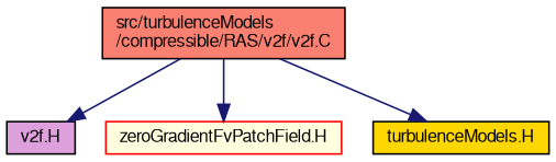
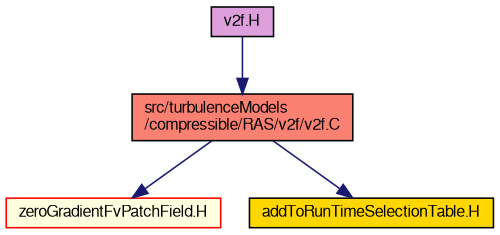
  digraph {
    node [color=black fontname=FreeSans fontsize=10 shape=record style=filled]
    edge [color=midnightblue fontname=FreeSans fontsize=10 labelfontname=FreeSans labelfontsize=10 style=solid]
    n1 [fillcolor=salmon fontcolor=black height=0.2 label="src/turbulenceModels\l/compressible/RAS/v2f/v2f.C" width=0.4]
    n2 [fillcolor=plum height=0.2 label="v2f.H" width=0.4]
    n3 [color=red fillcolor=lightyellow height=0.2 label="zeroGradientFvPatchField.H" width=0.4]
-   n4 [fillcolor=gold height=0.2 label="turbulenceModels.H" width=0.4]
-   n1 -> n2
+   n4 [fillcolor=gold height=0.2 label="addToRunTimeSelectionTable.H" width=0.4]
+   n2 -> n1
    n1 -> n3
    n1 -> n4
  }
